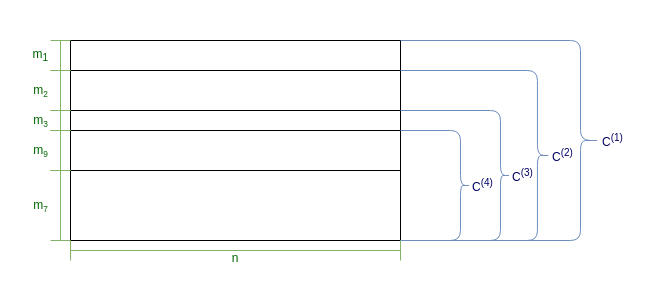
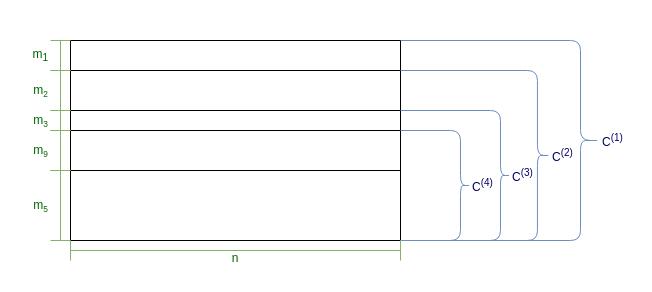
  <mxCell id="0" />
  <mxCell id="1" parent="0" />
  <mxCell id="2" value="" style="rounded=0;whiteSpace=wrap;html=1;fillColor=none;strokeColor=none;" vertex="1" parent="1"><mxGeometry x="20" y="20" width="610" height="250" as="geometry" /></mxCell>
  <mxCell id="3" value="" style="rounded=0;whiteSpace=wrap;html=1;" vertex="1" parent="1"><mxGeometry x="70" y="70" width="330" height="40" as="geometry" /></mxCell>
  <mxCell id="4" value="" style="rounded=0;whiteSpace=wrap;html=1;" vertex="1" parent="1"><mxGeometry x="70" y="110" width="330" height="20" as="geometry" /></mxCell>
  <mxCell id="5" value="" style="rounded=0;whiteSpace=wrap;html=1;" vertex="1" parent="1"><mxGeometry x="70" y="130" width="330" height="40" as="geometry" /></mxCell>
  <mxCell id="6" value="" style="rounded=0;whiteSpace=wrap;html=1;" vertex="1" parent="1"><mxGeometry x="70" y="170" width="330" height="70" as="geometry" /></mxCell>
  <mxCell id="7" value="" style="rounded=0;whiteSpace=wrap;html=1;" vertex="1" parent="1"><mxGeometry x="70" y="40" width="330" height="30" as="geometry" /></mxCell>
  <mxCell id="8" value="C&lt;sup&gt;(1)&lt;/sup&gt;" style="shape=curlyBracket;whiteSpace=wrap;html=1;rounded=1;flipH=1;size=0.1;labelPosition=right;verticalLabelPosition=middle;align=left;verticalAlign=middle;fillColor=#dae8fc;gradientColor=#7ea6e0;strokeColor=#6c8ebf;fontColor=#000066;" vertex="1" parent="1"><mxGeometry x="400" y="40" width="200" height="200" as="geometry" /></mxCell>
  <mxCell id="9" value="C&lt;sup&gt;(2)&lt;/sup&gt;" style="shape=curlyBracket;whiteSpace=wrap;html=1;rounded=1;flipH=1;size=0.087;labelPosition=right;verticalLabelPosition=middle;align=left;verticalAlign=middle;fillColor=#dae8fc;gradientColor=#7ea6e0;strokeColor=#6c8ebf;fontColor=#000066;" vertex="1" parent="1"><mxGeometry x="400" y="70" width="150" height="170" as="geometry" /></mxCell>
  <mxCell id="10" value="C&lt;sup&gt;(3)&lt;/sup&gt;" style="shape=curlyBracket;whiteSpace=wrap;html=1;rounded=1;flipH=1;size=0.091;labelPosition=right;verticalLabelPosition=middle;align=left;verticalAlign=middle;fillColor=#dae8fc;gradientColor=#7ea6e0;strokeColor=#6c8ebf;fontColor=#000066;" vertex="1" parent="1"><mxGeometry x="400" y="110" width="110" height="130" as="geometry" /></mxCell>
  <mxCell id="11" value="C&lt;sup&gt;(4)&lt;/sup&gt;" style="shape=curlyBracket;whiteSpace=wrap;html=1;rounded=1;flipH=1;size=0.143;labelPosition=right;verticalLabelPosition=middle;align=left;verticalAlign=middle;fillColor=#dae8fc;gradientColor=#7ea6e0;strokeColor=#6c8ebf;fontColor=#000066;" vertex="1" parent="1"><mxGeometry x="400" y="130" width="70" height="110" as="geometry" /></mxCell>
  <mxCell id="12" value="&lt;br&gt;n" style="shape=crossbar;whiteSpace=wrap;html=1;rounded=1;labelPosition=center;verticalLabelPosition=middle;align=center;verticalAlign=middle;fillColor=#d5e8d4;gradientColor=#97d077;strokeColor=#82b366;fontColor=#006600;" vertex="1" parent="1"><mxGeometry x="70" y="240" width="330" height="20" as="geometry" /></mxCell>
  <mxCell id="13" value="m&lt;sub&gt;1&lt;/sub&gt;" style="shape=crossbar;whiteSpace=wrap;html=1;rounded=1;direction=south;labelPosition=left;verticalLabelPosition=middle;align=right;verticalAlign=middle;fillColor=#d5e8d4;gradientColor=#97d077;strokeColor=#82b366;fontColor=#006600;" vertex="1" parent="1"><mxGeometry x="50" y="40" width="20" height="30" as="geometry" /></mxCell>
  <mxCell id="14" value="m&lt;span style=&quot;font-size: 10px;&quot;&gt;&lt;sub&gt;2&lt;/sub&gt;&lt;br&gt;&lt;/span&gt;" style="shape=crossbar;whiteSpace=wrap;html=1;rounded=1;direction=south;labelPosition=left;verticalLabelPosition=middle;align=right;verticalAlign=middle;fillColor=#d5e8d4;gradientColor=#97d077;strokeColor=#82b366;fontColor=#006600;" vertex="1" parent="1"><mxGeometry x="50" y="70" width="20" height="40" as="geometry" /></mxCell>
  <mxCell id="15" value="m&lt;span style=&quot;font-size: 10px;&quot;&gt;&lt;sub&gt;3&lt;/sub&gt;&lt;/span&gt;" style="shape=crossbar;whiteSpace=wrap;html=1;rounded=1;direction=south;labelPosition=left;verticalLabelPosition=middle;align=right;verticalAlign=middle;fillColor=#d5e8d4;gradientColor=#97d077;strokeColor=#82b366;fontColor=#006600;" vertex="1" parent="1"><mxGeometry x="50" y="110" width="20" height="20" as="geometry" /></mxCell>
  <mxCell id="16" value="m&lt;span style=&quot;font-size: 10px;&quot;&gt;&lt;sub&gt;9&lt;/sub&gt;&lt;/span&gt;" style="shape=crossbar;whiteSpace=wrap;html=1;rounded=1;direction=south;labelPosition=left;verticalLabelPosition=middle;align=right;verticalAlign=middle;fillColor=#d5e8d4;gradientColor=#97d077;strokeColor=#82b366;fontColor=#006600;" vertex="1" parent="1"><mxGeometry x="50" y="130" width="20" height="40" as="geometry" /></mxCell>
- <mxCell id="17" value="m&lt;span style=&quot;font-size: 10px;&quot;&gt;&lt;sub&gt;7&lt;/sub&gt;&lt;/span&gt;" style="shape=crossbar;whiteSpace=wrap;html=1;rounded=1;direction=south;labelPosition=left;verticalLabelPosition=middle;align=right;verticalAlign=middle;fillColor=#d5e8d4;gradientColor=#97d077;strokeColor=#82b366;fontColor=#006600;" vertex="1" parent="1"><mxGeometry x="50" y="170" width="20" height="70" as="geometry" /></mxCell>
+ <mxCell id="17" value="m&lt;span style=&quot;font-size: 10px;&quot;&gt;&lt;sub&gt;5&lt;/sub&gt;&lt;/span&gt;" style="shape=crossbar;whiteSpace=wrap;html=1;rounded=1;direction=south;labelPosition=left;verticalLabelPosition=middle;align=right;verticalAlign=middle;fillColor=#d5e8d4;gradientColor=#97d077;strokeColor=#82b366;fontColor=#006600;" vertex="1" parent="1"><mxGeometry x="50" y="170" width="20" height="70" as="geometry" /></mxCell>
